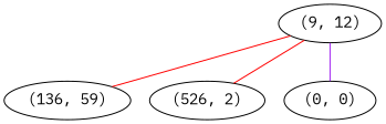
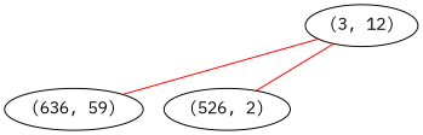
  graph {
    fontname="IBM Plex Mono"
    node [fontname="IBM Plex Mono"]
    edge [color=red fontname="IBM Plex Mono" weight=1]
-   "(3, 12)" [label="(9, 12)"]
-   "(136, 59)"
+   "(3, 12)"
+   "(136, 59)" [label="(636, 59)"]
    n3 [label="(526, 2)"]
-   "(0, 0)"
    "(3, 12)" -- "(136, 59)"
    "(3, 12)" -- n3
-   "(3, 12)" -- "(0, 0)" [color=purple weight=4]
  }
